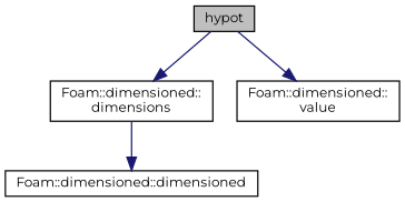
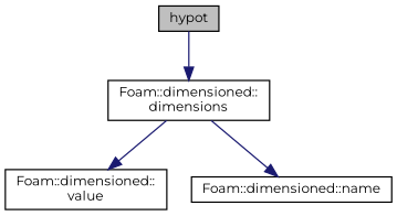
  digraph {
    fontname=Montserrat
    rankdir=TB
    node [color=black fontname=Montserrat fontsize=10 shape=record]
    edge [color=midnightblue fontname=Montserrat fontsize=10 labelfontname=Helvetica labelfontsize=10 style=solid]
    n1 [fillcolor=grey75 fontcolor=black height=0.2 label=hypot style=filled width=0.4]
    n2 [height=0.2 label="Foam::dimensioned::\ldimensions" width=0.4]
    n3 [height=0.2 label="Foam::dimensioned::\lvalue" width=0.4]
-   n4 [height=0.2 label="Foam::dimensioned::dimensioned" width=0.4]
+   n4 [height=0.2 label="Foam::dimensioned::name" width=0.4]
    n1 -> n2
-   n1 -> n3
+   n2 -> n3
    n2 -> n4
  }
